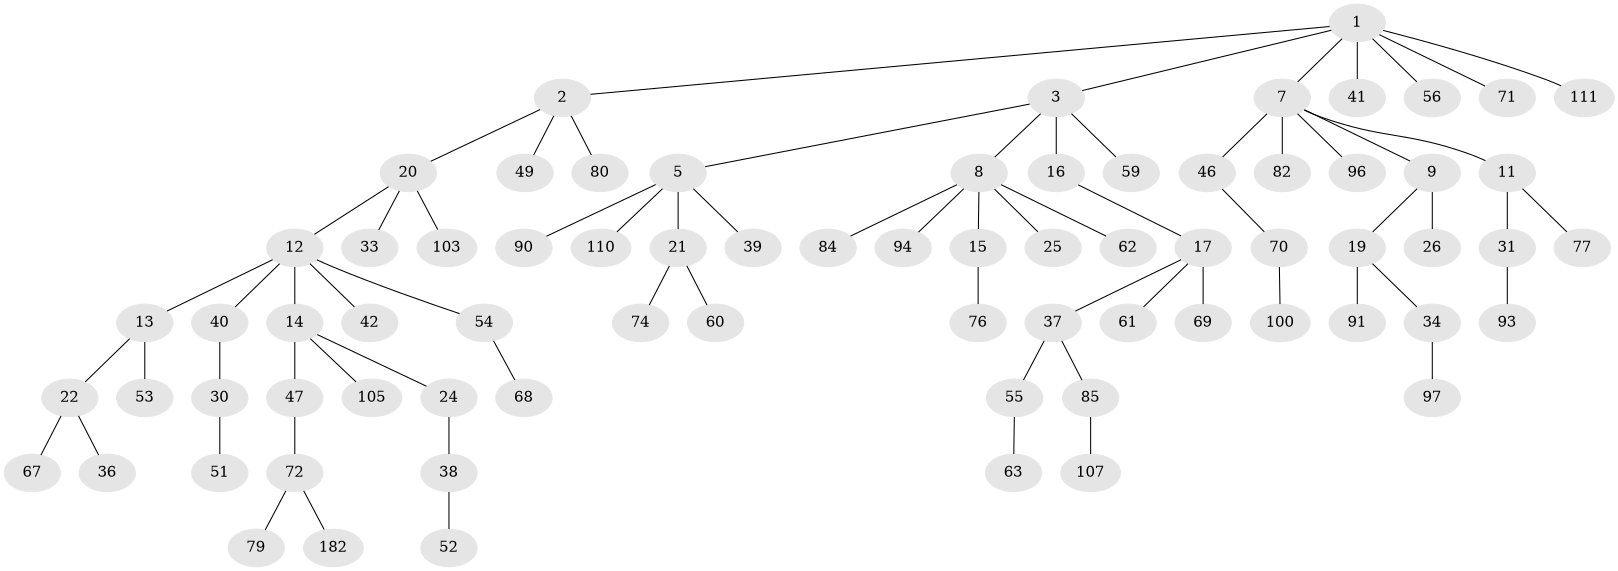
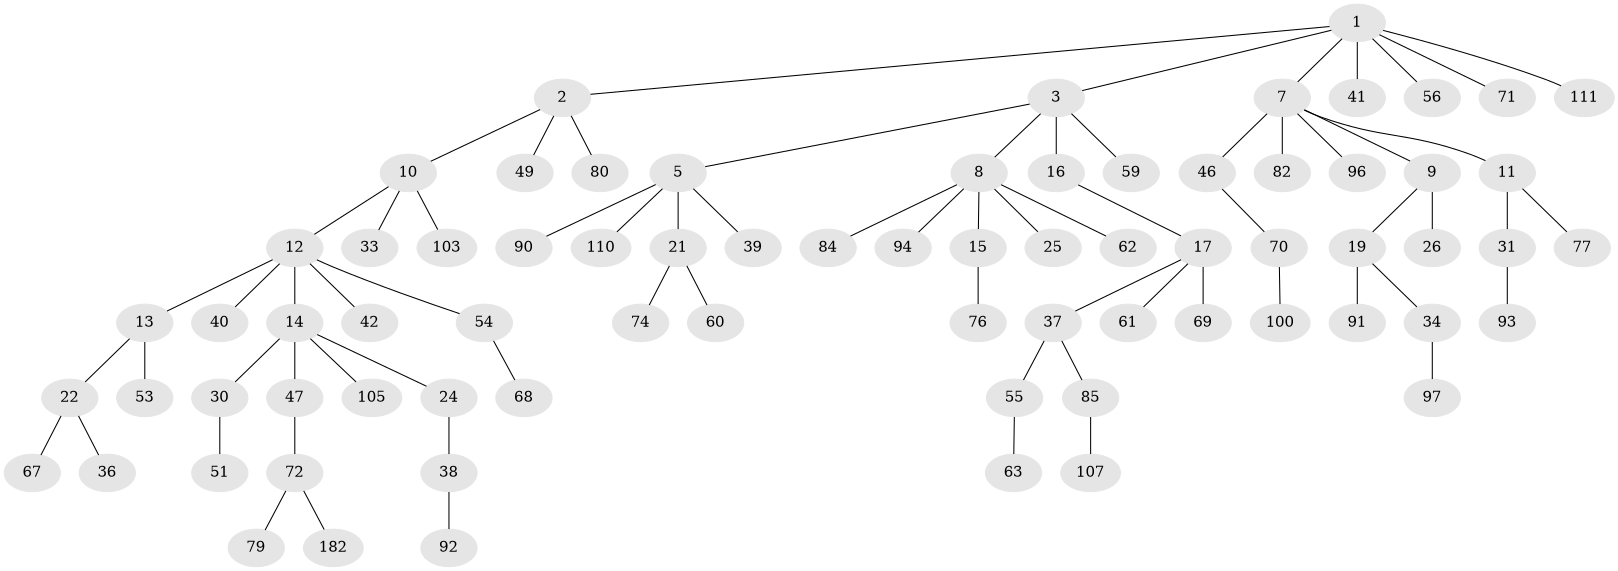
  graph {
    node [color=gray90 style=filled]
    1 [super="+6"]
    2 [super="+44"]
    3 [super="+4"]
    7 [super="+29"]
    41 [super="+86"]
    56
    71
    111
-   10 [super="+88" label=20]
+   10 [super="+88"]
    49
    80 [super="+101"]
    5 [super="+32"]
    8 [super="+50"]
    16 [super="+52"]
    59
    9 [super="+23"]
    11
    46
    82 [super="+89"]
    96
    12 [super="+18"]
    33
    103
    21 [super="+65"]
    39
    90
    110
    15 [super="+48"]
    25
    62
    84
    94
    17 [super="+27"]
    60
    74 [super="+98"]
    19 [super="+28"]
    26
    31 [super="+57"]
    77
    70 [super="+95"]
    76 [super="+87"]
    34 [super="+43"]
    91
    13 [super="+58"]
    14 [super="+20"]
    40
    42 [super="+81"]
    54 [super="+104"]
    93
    22 [super="+35"]
    53
    24 [super="+106"]
    30 [super="+66"]
    47 [super="+108"]
    105
    68
    36 [super="+64"]
    67
    38 [super="+78"]
    51
    72 [super="+75"]
    79 [super="+83"]
    n63 [label=182]
    37 [super="+45"]
    61
    69
    55 [super="+73"]
    85 [super="+99"]
    97
-   92 [label=52]
+   92
    63
    107 [super="+109"]
    100
    1 -- 2
    1 -- 3
    1 -- 7
    1 -- 41
    1 -- 56
    1 -- 71
    1 -- 111
    2 -- 10
    2 -- 49
    2 -- 80
    3 -- 5
    3 -- 8
    3 -- 16
    3 -- 59
    7 -- 9
    7 -- 11
    7 -- 46
    7 -- 82
    7 -- 96
    10 -- 12
    10 -- 33
    10 -- 103
    5 -- 21
    5 -- 39
    5 -- 90
    5 -- 110
    8 -- 15
    8 -- 25
    8 -- 62
    8 -- 84
    8 -- 94
    16 -- 17
    9 -- 19
    9 -- 26
    11 -- 31
    11 -- 77
    46 -- 70
    12 -- 13
    12 -- 14
    12 -- 40
    12 -- 42
    12 -- 54
    21 -- 60
    21 -- 74
    15 -- 76
    17 -- 37
    17 -- 61
    17 -- 69
    19 -- 34
    19 -- 91
    31 -- 93
    70 -- 100
    34 -- 97
    13 -- 22
    13 -- 53
    14 -- 24
-   40 -- 30
+   14 -- 30
    14 -- 47
    14 -- 105
    54 -- 68
    22 -- 36
    22 -- 67
    24 -- 38
    30 -- 51
    47 -- 72
    38 -- 92
    72 -- 79
    72 -- n63
    37 -- 55
    37 -- 85
    55 -- 63
    85 -- 107
  }
